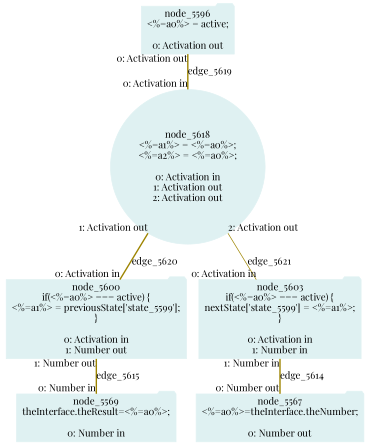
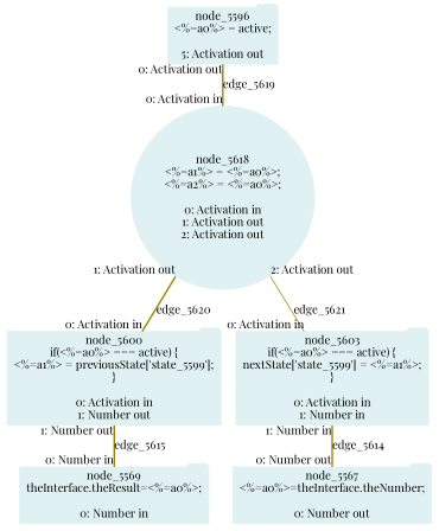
  digraph {
    fontname="Playfair Display"
    node [color="#dff1f2" fontname="Playfair Display" shape=folder style=filled]
    edge [arrowHead=none arrowsize=1 color="#9d8400" dir=none fontname="Playfair Display" headlabel="0: Activation in" style=bold]
    n1 [label="node_5567\n<%=a0%>=theInterface.theNumber;\n\n0: Number out"]
    n2 [label="node_5569\ntheInterface.theResult=<%=a0%>;\n\n0: Number in"]
-   n3 [label="node_5596\n<%=a0%> = active;\n\n0: Activation out"]
+   n3 [label="node_5596\n<%=a0%> = active;\n\n5: Activation out"]
    n4 [label="node_5618\n<%=a1%> = <%=a0%>;\n<%=a2%> = <%=a0%>;\n\n0: Activation in\n1: Activation out\n2: Activation out" shape=circle]
    n5 [label="node_5600\nif(<%=a0%> === active) {\n<%=a1%> = previousState['state_5599'];\n}\n\n0: Activation in\n1: Number out"]
    n6 [label="node_5603\nif(<%=a0%> === active) {\nnextState['state_5599'] = <%=a1%>;\n}\n\n0: Activation in\n1: Number in"]
    n3 -> n4 [label=edge_5619 taillabel="0: Activation out"]
    n4 -> n5 [label=edge_5620 taillabel="1: Activation out"]
    n4 -> n6 [label=edge_5621 taillabel="2: Activation out" style=solid]
    n5 -> n2 [headlabel="0: Number in" label=edge_5615 taillabel="1: Number out"]
    n6 -> n1 [headlabel="0: Number out" label=edge_5614 taillabel="1: Number in"]
  }
